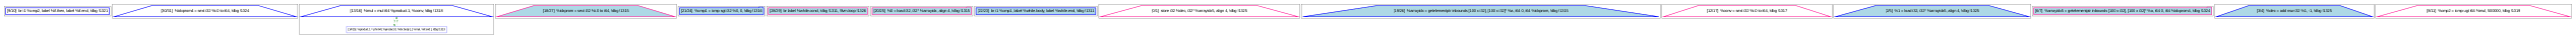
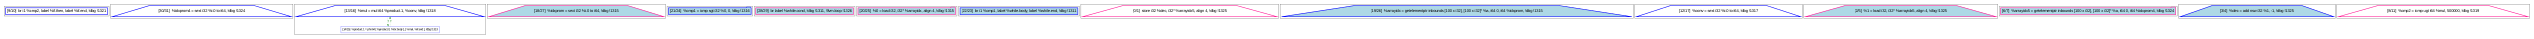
  digraph {
    fontname="Liberation Sans"
    node [color=blue fillcolor=lightblue fontname="Liberation Sans" fontsize=20 penwidth=3.0 shape=trapezium style=filled]
    edge [color=forestgreen fontcolor=forestgreen fontname="Liberation Sans" style=dotted]
    n1 [fillcolor=white label="[9/10]  br i1 %cmp2, label %if.then, label %if.end, !dbg !1321" shape=box]
    n2 [fillcolor=white label="[30/31]  %idxprom4 = sext i32 %i.0 to i64, !dbg !1324"]
    n3 [fillcolor=white label="[13/16]  %mul = mul i64 %product.1, %conv, !dbg !1318"]
    n4 [fillcolor=white label="[14/15]  %product.1 = phi i64 [ %product.0, %for.body ], [ %mul, %if.end ], !dbg !1313" shape=box fontsize="" penwidth=""]
    n5 [color=deeppink label="[18/27]  %idxprom = sext i32 %i.0 to i64, !dbg !1315"]
    n6 [label="[21/24]  %cmp1 = icmp sgt i32 %0, 0, !dbg !1316" shape=folder]
    n7 [color=deeppink label="[28/29]  br label %while.cond, !dbg !1311, !llvm.loop !1326" shape=box]
    n8 [color=deeppink label="[20/25]  %0 = load i32, i32* %arrayidx, align 4, !dbg !1315" shape=folder]
    n9 [label="[22/23]  br i1 %cmp1, label %while.body, label %while.end, !dbg !1311" shape=box]
    n10 [color=deeppink fillcolor=white label="[0/1]  store i32 %dec, i32* %arrayidx5, align 4, !dbg !1325"]
    n11 [label="[19/26]  %arrayidx = getelementptr inbounds [100 x i32], [100 x i32]* %a, i64 0, i64 %idxprom, !dbg !1315"]
-   n12 [color=deeppink fillcolor=white label="[12/17]  %conv = sext i32 %i.0 to i64, !dbg !1317"]
-   n13 [label="[2/5]  %1 = load i32, i32* %arrayidx5, align 4, !dbg !1325"]
+   n12 [fillcolor=white label="[12/17]  %conv = sext i32 %i.0 to i64, !dbg !1317"]
+   n13 [color=deeppink label="[2/5]  %1 = load i32, i32* %arrayidx5, align 4, !dbg !1325"]
    n14 [color=deeppink label="[6/7]  %arrayidx5 = getelementptr inbounds [100 x i32], [100 x i32]* %a, i64 0, i64 %idxprom4, !dbg !1324" shape=folder]
    n15 [label="[3/4]  %dec = add nsw i32 %1, -1, !dbg !1325"]
    n16 [color=deeppink fillcolor=white label="[8/11]  %cmp2 = icmp ugt i64 %mul, 500000, !dbg !1319"]
    subgraph cluster_1 {
      n1
    }
    subgraph cluster_2 {
      n2
    }
    subgraph cluster_3 {
      n3
      n4
    }
    subgraph cluster_4 {
      n5
    }
    subgraph cluster_5 {
      n6
    }
    subgraph cluster_6 {
      n7
    }
    subgraph cluster_7 {
      n8
    }
    subgraph cluster_8 {
      n9
    }
    subgraph cluster_9 {
      n10
    }
    subgraph cluster_10 {
      n11
    }
    subgraph cluster_11 {
      n12
    }
    subgraph cluster_12 {
      n13
    }
    subgraph cluster_13 {
      n14
    }
    subgraph cluster_14 {
      n15
    }
    subgraph cluster_15 {
      n16
    }
    n3 -> n4 [label=T]
    n4 -> n3 [label=T]
  }
